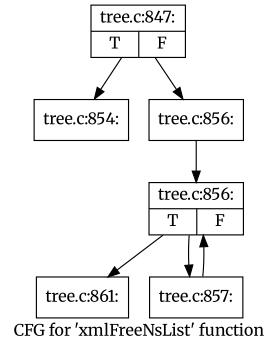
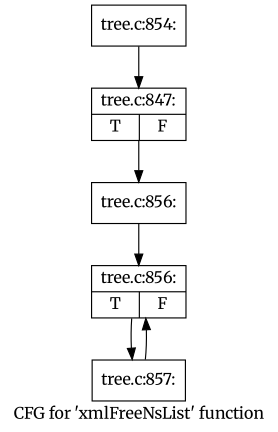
  digraph {
    fontname=Merriweather
    label="CFG for 'xmlFreeNsList' function"
    node [fontname=Merriweather shape=record]
    edge [fontname=Merriweather]
    n1 [label="{tree.c:847:|{<s0>T|<s1>F}}"]
    n2 [label="{tree.c:854:}"]
    n3 [label="{tree.c:856:}"]
    n4 [label="{tree.c:856:|{<s0>T|<s1>F}}"]
-   n5 [label="{tree.c:861:}"]
    n6 [label="{tree.c:857:}"]
-   n1 -> n2
+   n2 -> n1
    n1 -> n3
    n3 -> n4
-   n4 -> n5
    n4 -> n6
    n6 -> n4
  }
